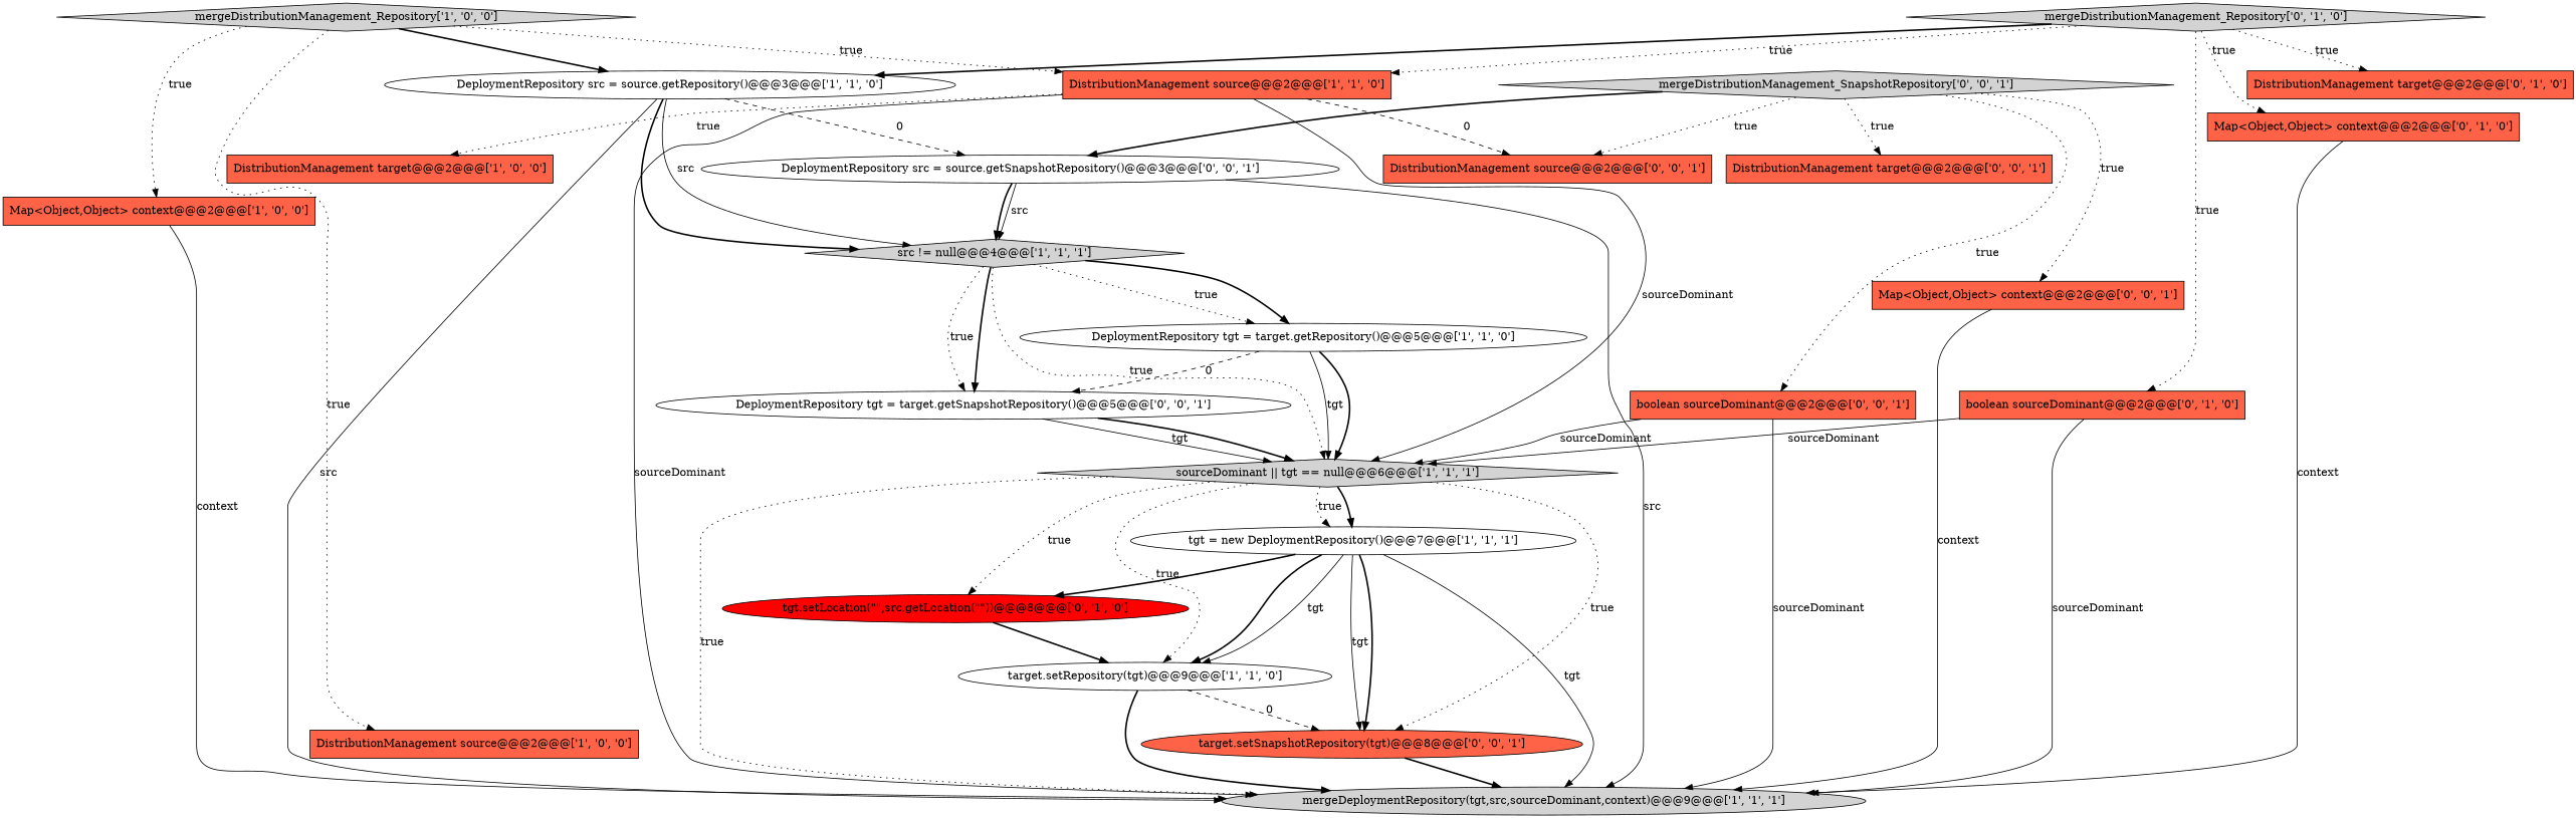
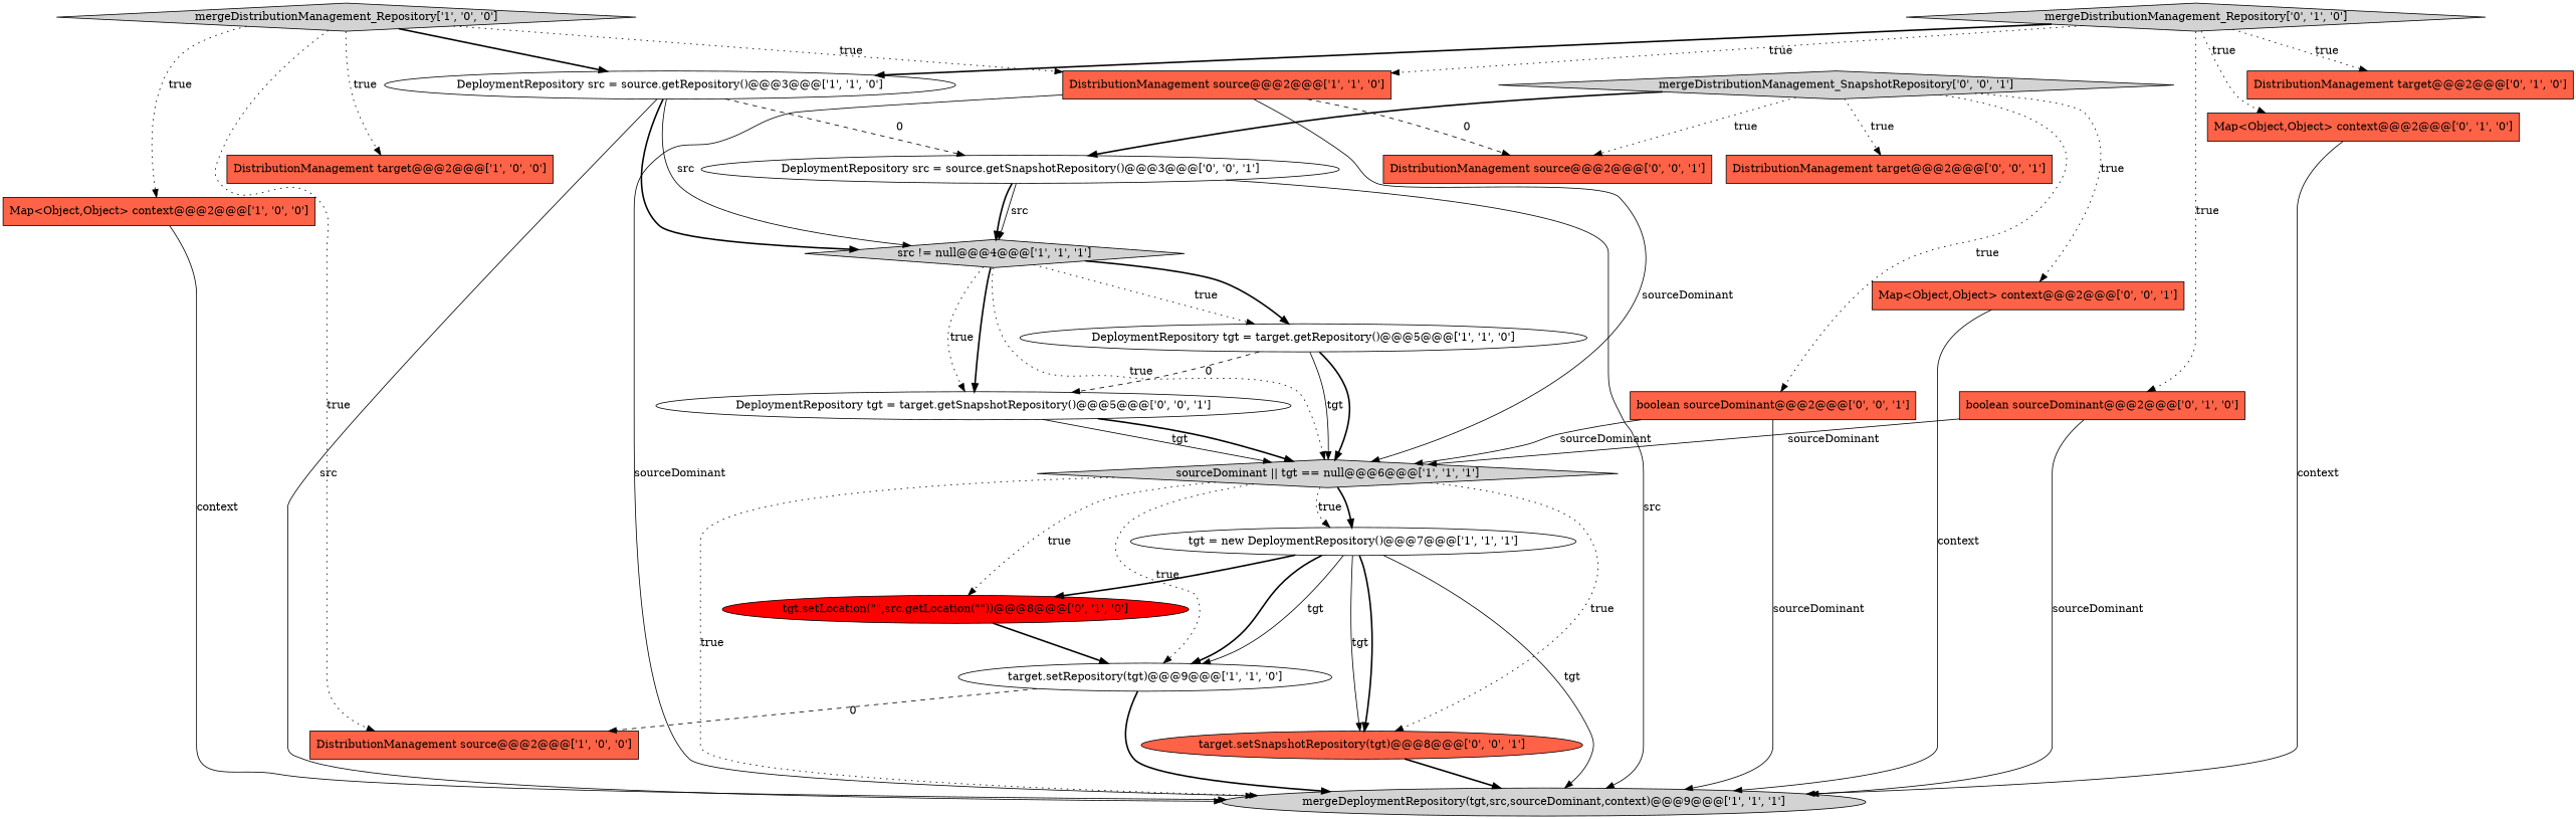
  digraph {
    node [fillcolor=tomato shape=box style=filled]
    edge [style=dotted]
    n1 [label="DistributionManagement source@@@2@@@['1', '0', '0']"]
    n2 [fillcolor=lightgray label="mergeDistributionManagement_Repository['1', '0', '0']" shape=diamond]
    n3 [fillcolor=white label="DeploymentRepository src = source.getRepository()@@@3@@@['1', '1', '0']" shape=ellipse]
    n4 [label="DistributionManagement source@@@2@@@['1', '1', '0']"]
    n5 [label="Map<Object,Object> context@@@2@@@['1', '0', '0']"]
    n6 [label="DistributionManagement target@@@2@@@['1', '0', '0']"]
    n7 [fillcolor=lightgray label="mergeDeploymentRepository(tgt,src,sourceDominant,context)@@@9@@@['1', '1', '1']" shape=ellipse]
    n8 [fillcolor=white label="DeploymentRepository src = source.getSnapshotRepository()@@@3@@@['0', '0', '1']" shape=ellipse]
    n9 [fillcolor=lightgray label="src != null@@@4@@@['1', '1', '1']" shape=diamond]
    n10 [fillcolor=lightgray label="sourceDominant || tgt == null@@@6@@@['1', '1', '1']" shape=diamond]
    n11 [label="DistributionManagement source@@@2@@@['0', '0', '1']"]
    n12 [label="boolean sourceDominant@@@2@@@['0', '0', '1']"]
    n13 [fillcolor=white label="target.setRepository(tgt)@@@9@@@['1', '1', '0']" shape=ellipse]
    n14 [label="target.setSnapshotRepository(tgt)@@@8@@@['0', '0', '1']" shape=ellipse]
    n15 [fillcolor=white label="tgt = new DeploymentRepository()@@@7@@@['1', '1', '1']" shape=ellipse]
    n16 [fillcolor=red label="tgt.setLocation(\"\",src.getLocation(\"\"))@@@8@@@['0', '1', '0']" shape=ellipse]
    n17 [label="Map<Object,Object> context@@@2@@@['0', '1', '0']"]
    n18 [fillcolor=white label="DeploymentRepository tgt = target.getSnapshotRepository()@@@5@@@['0', '0', '1']" shape=ellipse]
    n19 [fillcolor=white label="DeploymentRepository tgt = target.getRepository()@@@5@@@['1', '1', '0']" shape=ellipse]
    n20 [fillcolor=lightgray label="mergeDistributionManagement_SnapshotRepository['0', '0', '1']" shape=diamond]
    n21 [label="DistributionManagement target@@@2@@@['0', '0', '1']"]
    n22 [label="Map<Object,Object> context@@@2@@@['0', '0', '1']"]
    n23 [label="DistributionManagement target@@@2@@@['0', '1', '0']"]
    n24 [label="boolean sourceDominant@@@2@@@['0', '1', '0']"]
    n25 [fillcolor=lightgray label="mergeDistributionManagement_Repository['0', '1', '0']" shape=diamond]
    n2 -> n1 [label=true]
    n2 -> n3 [style=bold]
    n2 -> n4 [label=true]
    n2 -> n5 [label=true]
-   n4 -> n6 [label=true]
+   n2 -> n6 [label=true]
    n3 -> n7 [label=src style=solid]
    n3 -> n8 [label=0 style=dashed]
    n3 -> n9 [style=bold]
    n3 -> n9 [label=src style=solid]
    n4 -> n7 [label=sourceDominant style=solid]
    n4 -> n10 [label=sourceDominant style=solid]
    n4 -> n11 [label=0 style=dashed]
    n5 -> n7 [label=context style=solid]
    n8 -> n7 [label=src style=solid]
    n8 -> n9 [style=bold]
    n8 -> n9 [label=src style=solid]
    n9 -> n10 [label=true]
    n9 -> n18 [style=bold]
    n9 -> n18 [label=true]
    n9 -> n19 [label=true]
    n9 -> n19 [style=bold]
    n10 -> n7 [label=true]
    n10 -> n13 [label=true]
    n10 -> n14 [label=true]
    n10 -> n15 [style=bold]
    n10 -> n15 [label=true]
    n10 -> n16 [label=true]
    n12 -> n7 [label=sourceDominant style=solid]
    n12 -> n10 [label=sourceDominant style=solid]
    n13 -> n7 [style=bold]
-   n13 -> n14 [label=0 style=dashed]
+   n13 -> n1 [label=0 style=dashed]
    n14 -> n7 [style=bold]
    n15 -> n7 [label=tgt style=solid]
    n15 -> n13 [style=bold]
    n15 -> n13 [label=tgt style=solid]
    n15 -> n14 [style=bold]
    n15 -> n14 [label=tgt style=solid]
    n15 -> n16 [style=bold]
    n16 -> n13 [style=bold]
    n17 -> n7 [label=context style=solid]
    n18 -> n10 [label=tgt style=solid]
    n18 -> n10 [style=bold]
    n19 -> n10 [label=tgt style=solid]
    n19 -> n10 [style=bold]
    n19 -> n18 [label=0 style=dashed]
    n20 -> n8 [style=bold]
    n20 -> n11 [label=true]
    n20 -> n12 [label=true]
    n20 -> n21 [label=true]
    n20 -> n22 [label=true]
    n22 -> n7 [label=context style=solid]
    n24 -> n7 [label=sourceDominant style=solid]
    n24 -> n10 [label=sourceDominant style=solid]
    n25 -> n3 [style=bold]
    n25 -> n4 [label=true]
    n25 -> n17 [label=true]
    n25 -> n23 [label=true]
    n25 -> n24 [label=true]
  }
